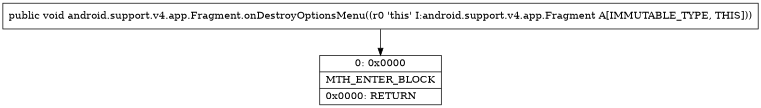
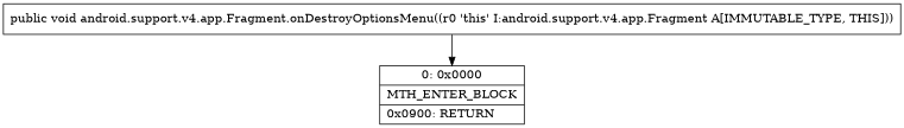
  digraph {
    node [shape=record]
-   n1 [label="{0\:\ 0x0000|MTH_ENTER_BLOCK\l|0x0000: RETURN   \l}"]
+   n1 [label="{0\:\ 0x0000|MTH_ENTER_BLOCK\l|0x0900: RETURN   \l}"]
    n2 [label="{public void android.support.v4.app.Fragment.onDestroyOptionsMenu((r0 'this' I:android.support.v4.app.Fragment A[IMMUTABLE_TYPE, THIS])) }"]
    n2 -> n1
  }
